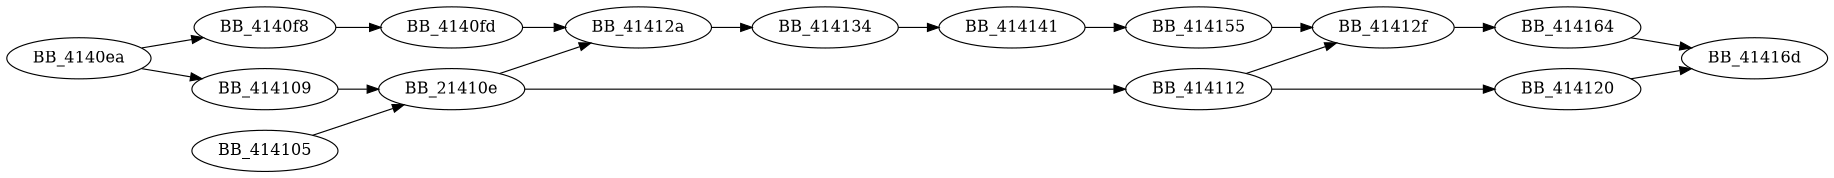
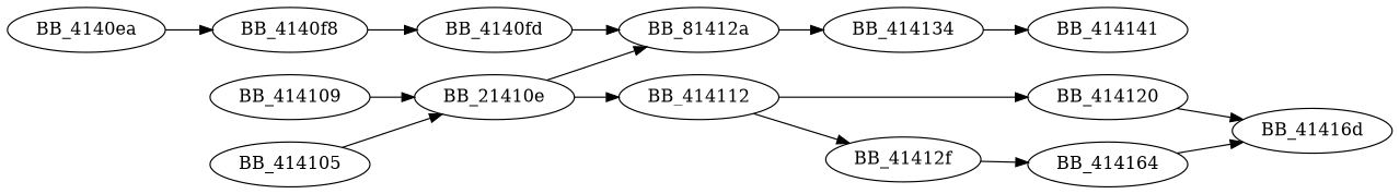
  digraph {
    rankdir=LR
    BB_4140ea
    BB_4140f8
    BB_414109
    BB_4140fd
    n5 [label=BB_21410e]
-   BB_41412a
+   BB_41412a [label=BB_81412a]
    BB_414112
    BB_414105
    BB_414120
    n10 [label=BB_41412f]
    BB_414134
    BB_41416d
    BB_414164
    BB_414141
-   BB_414155
    BB_4140ea -> BB_4140f8
-   BB_4140ea -> BB_414109
    BB_4140f8 -> BB_4140fd
    BB_414109 -> n5
    BB_4140fd -> BB_41412a
    n5 -> BB_41412a
    n5 -> BB_414112
    BB_41412a -> BB_414134
    BB_414112 -> BB_414120
    BB_414112 -> n10
    BB_414105 -> n5
    BB_414120 -> BB_41416d
    n10 -> BB_414164
    BB_414134 -> BB_414141
    BB_414164 -> BB_41416d
-   BB_414141 -> BB_414155
-   BB_414155 -> n10
  }
